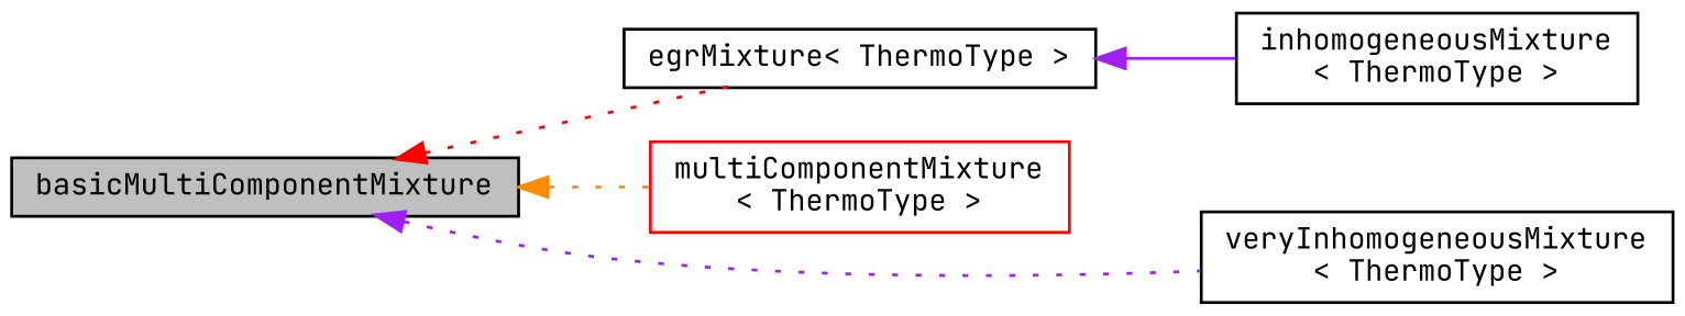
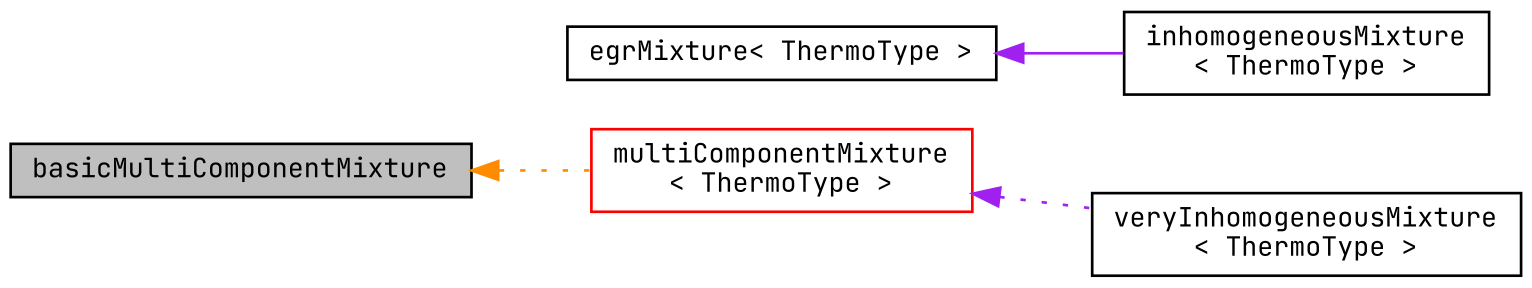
  digraph {
    fontname="JetBrains Mono"
    rankdir=LR
    node [color=black fontname="JetBrains Mono" fontsize=10 shape=record]
    edge [color=purple dir=back fontname="JetBrains Mono" fontsize=10 labelfontname=FreeSans labelfontsize=10 style=dotted]
    n1 [fillcolor=grey75 fontcolor=black height=0.2 label=basicMultiComponentMixture style=filled width=0.4]
    n2 [height=0.2 label="egrMixture\< ThermoType \>" width=0.4]
    n3 [color=red height=0.2 label="multiComponentMixture\l\< ThermoType \>" width=0.4]
    n4 [height=0.2 label="veryInhomogeneousMixture\l\< ThermoType \>" width=0.4]
    n5 [height=0.2 label="inhomogeneousMixture\l\< ThermoType \>" width=0.4]
-   n1 -> n2 [color=red]
    n1 -> n3 [color=darkorange]
-   n1 -> n4
+   n3 -> n4
    n2 -> n5 [style=solid]
  }
